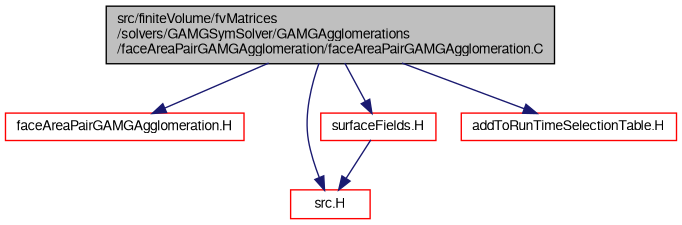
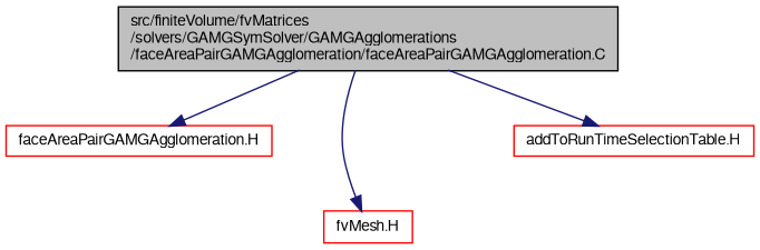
  digraph {
    node [color=red fontname=FreeSans fontsize=10 shape=record]
    edge [color=midnightblue fontname=FreeSans fontsize=10 labelfontname=FreeSans labelfontsize=10 style=solid]
    n1 [color=black fillcolor=grey75 fontcolor=black height=0.2 label="src/finiteVolume/fvMatrices\l/solvers/GAMGSymSolver/GAMGAgglomerations\l/faceAreaPairGAMGAgglomeration/faceAreaPairGAMGAgglomeration.C" style=filled width=0.4]
    n2 [height=0.2 label="faceAreaPairGAMGAgglomeration.H" width=0.4]
-   n3 [height=0.2 label="src.H" width=0.4]
-   n4 [height=0.2 label="surfaceFields.H" width=0.4]
+   n3 [height=0.2 label="fvMesh.H" width=0.4]
    n5 [height=0.2 label="addToRunTimeSelectionTable.H" width=0.4]
    n1 -> n2
    n1 -> n3
-   n1 -> n4
    n1 -> n5
-   n4 -> n3
  }
